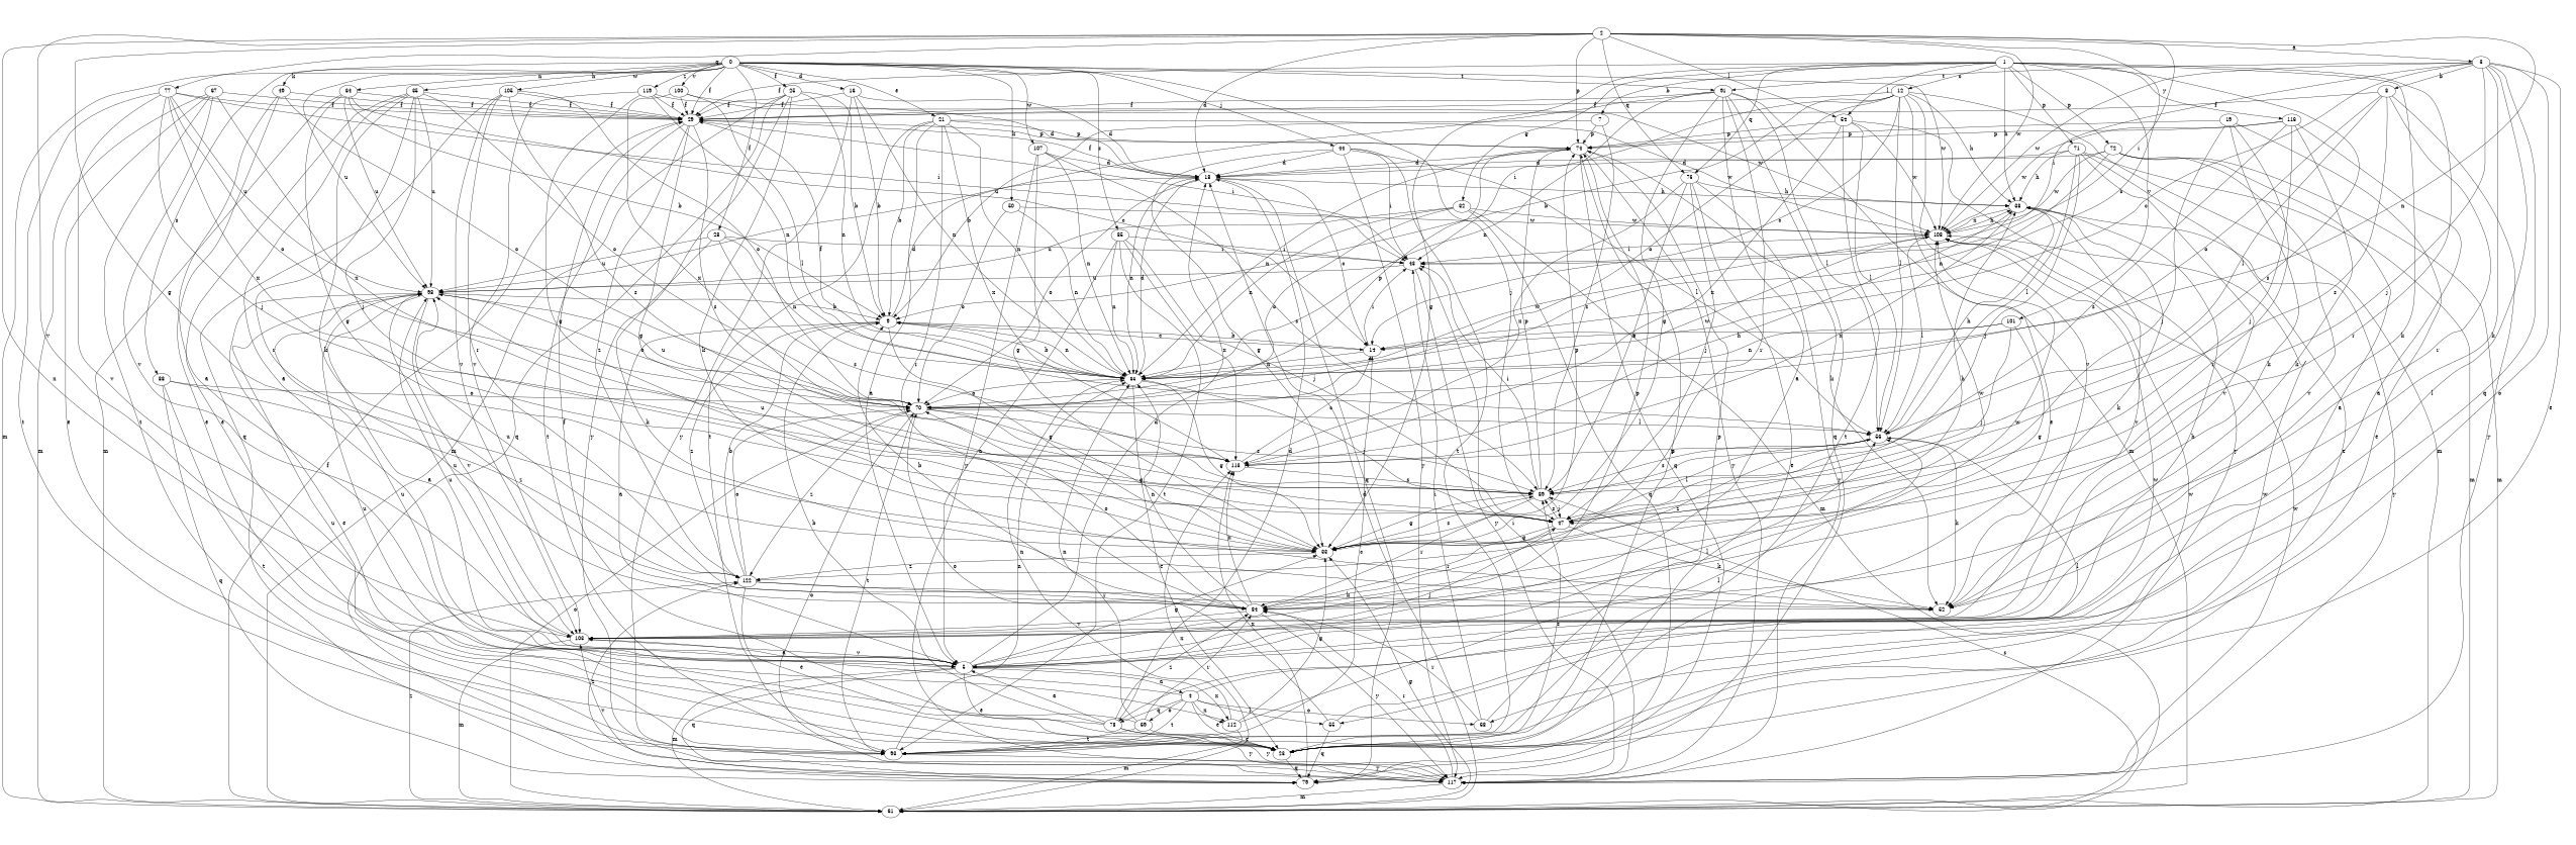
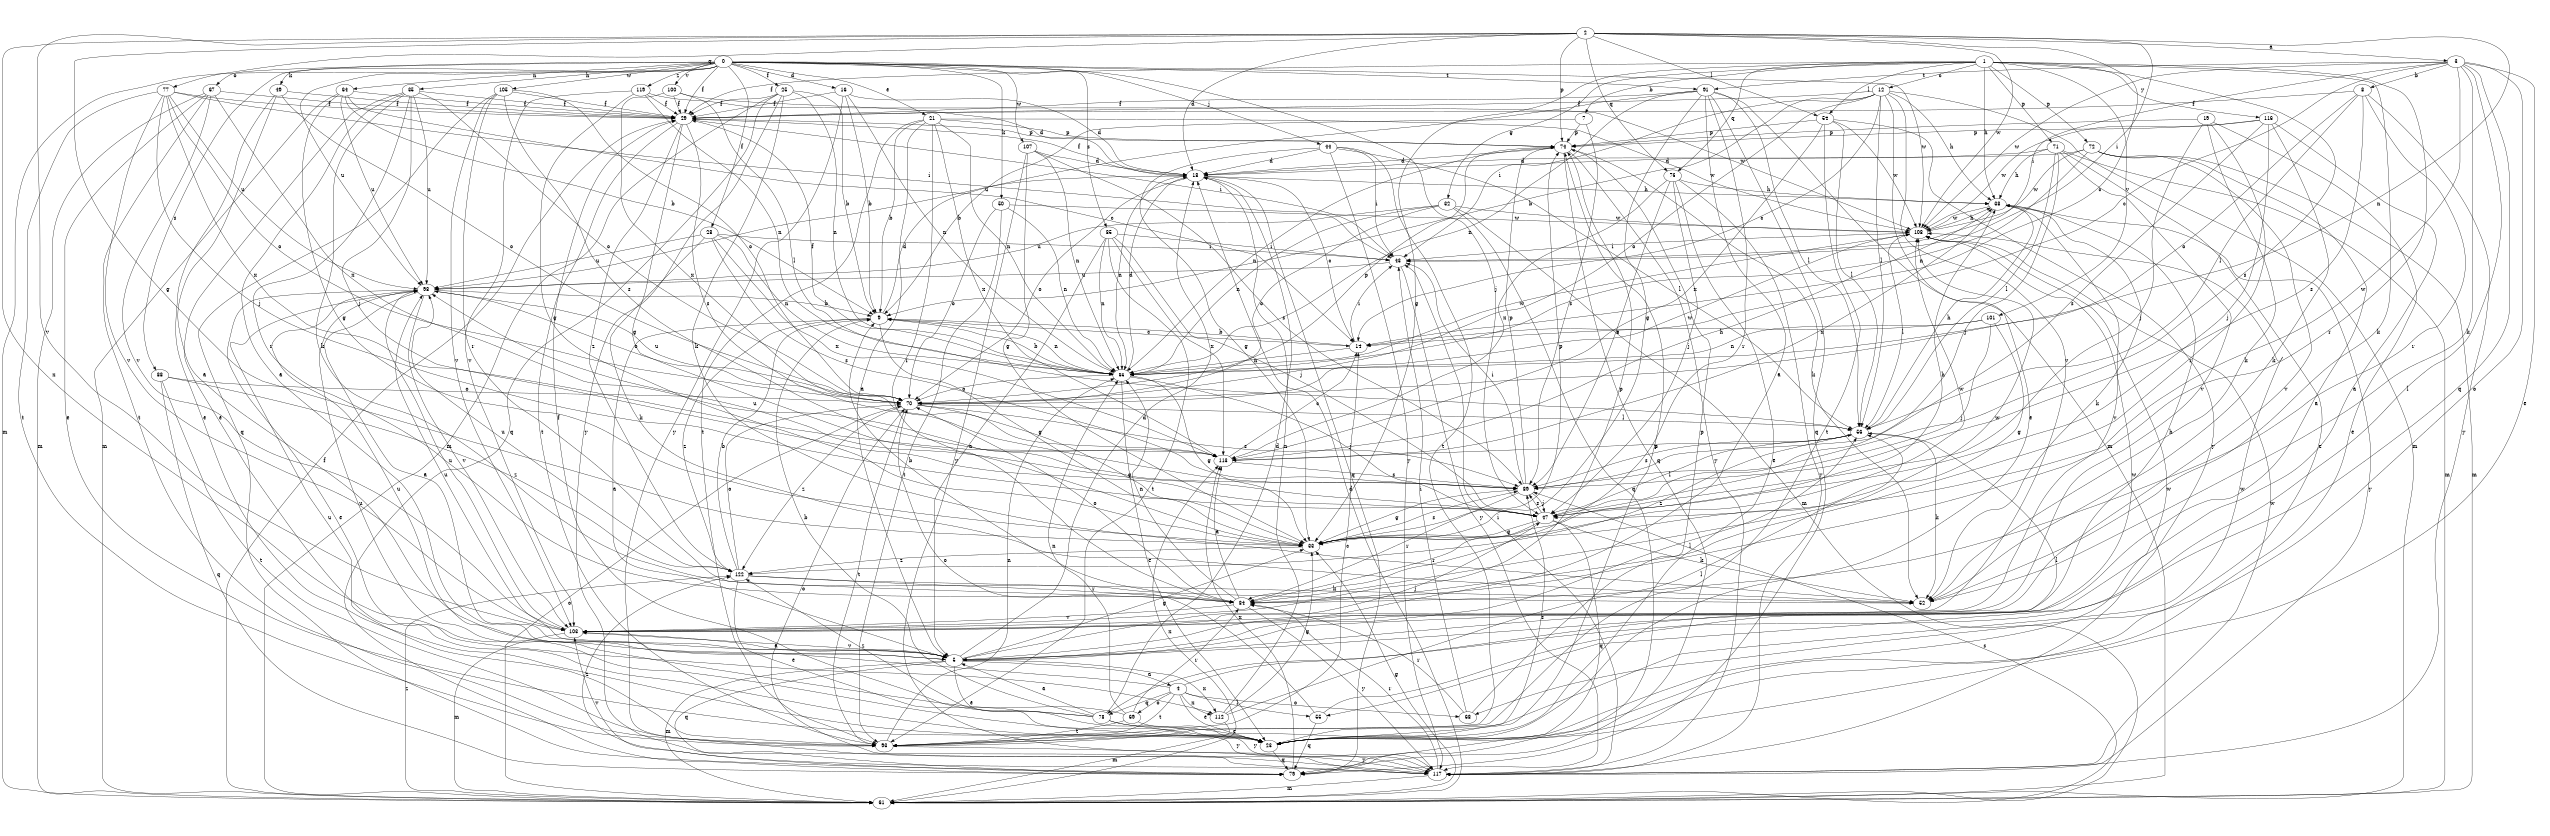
  strict digraph {
    0
    16
    21
    25
    28
    29
    35
    44
    47
    49
    50
    61
    64
    67
    85
    88
    91
    98
    100
    105
    107
    108
    119
    18
    65
    9
    117
    19
    52
    84
    74
    23
    93
    5
    113
    79
    89
    43
    33
    122
    70
    56
    14
    103
    38
    1
    7
    12
    32
    54
    71
    72
    76
    101
    116
    2
    3
    77
    112
    8
    55
    68
    78
    4
    69
    0 -> 16 [label=d]
    0 -> 21 [label=e]
    0 -> 25 [label=f]
    0 -> 28 [label=f]
    0 -> 29 [label=f]
    0 -> 35 [label=h]
    0 -> 44 [label=j]
    0 -> 47 [label=j]
    0 -> 49 [label=k]
    0 -> 50 [label=k]
    0 -> 61 [label=m]
    0 -> 64 [label=n]
+   0 -> 67 [label=o]
    0 -> 85 [label=s]
    0 -> 88 [label=s]
    0 -> 91 [label=t]
    0 -> 98 [label=u]
    0 -> 100 [label=v]
    0 -> 105 [label=w]
    0 -> 107 [label=w]
    0 -> 108 [label=w]
    0 -> 119 [label=z]
    16 -> 29 [label=f]
    16 -> 18 [label=d]
    16 -> 65 [label=n]
    16 -> 9 [label=b]
    16 -> 117 [label=y]
    21 -> 108 [label=w]
    21 -> 65 [label=n]
    21 -> 9 [label=b]
    21 -> 84 [label=r]
    21 -> 74 [label=p]
    21 -> 93 [label=t]
    21 -> 5 [label=a]
    21 -> 113 [label=x]
    25 -> 29 [label=f]
    25 -> 61 [label=m]
    25 -> 65 [label=n]
    25 -> 9 [label=b]
    25 -> 117 [label=y]
    25 -> 52 [label=k]
    25 -> 79 [label=q]
    28 -> 98 [label=u]
    28 -> 65 [label=n]
    28 -> 52 [label=k]
+   28 -> 113 [label=x]
    28 -> 89 [label=s]
    28 -> 43 [label=i]
    29 -> 74 [label=p]
    29 -> 93 [label=t]
    29 -> 89 [label=s]
    29 -> 43 [label=i]
    29 -> 33 [label=g]
    29 -> 122 [label=z]
    35 -> 29 [label=f]
    35 -> 47 [label=j]
    35 -> 98 [label=u]
    35 -> 52 [label=k]
    35 -> 84 [label=r]
    35 -> 23 [label=e]
    35 -> 5 [label=a]
    35 -> 70 [label=o]
    44 -> 18 [label=d]
    44 -> 117 [label=y]
    44 -> 93 [label=t]
    44 -> 43 [label=i]
    44 -> 33 [label=g]
    44 -> 56 [label=l]
    47 -> 98 [label=u]
    47 -> 52 [label=k]
    47 -> 84 [label=r]
+   47 -> 79 [label=q]
    47 -> 89 [label=s]
    47 -> 33 [label=g]
    47 -> 56 [label=l]
    49 -> 29 [label=f]
    49 -> 23 [label=e]
    49 -> 5 [label=a]
    49 -> 70 [label=o]
    50 -> 108 [label=w]
    50 -> 65 [label=n]
+   50 -> 93 [label=t]
    50 -> 70 [label=o]
    61 -> 29 [label=f]
    61 -> 18 [label=d]
    61 -> 113 [label=x]
    61 -> 89 [label=s]
    61 -> 33 [label=g]
    61 -> 122 [label=z]
    61 -> 70 [label=o]
    64 -> 29 [label=f]
    64 -> 61 [label=m]
    64 -> 98 [label=u]
    64 -> 9 [label=b]
    64 -> 33 [label=g]
    64 -> 14 [label=c]
    67 -> 29 [label=f]
    67 -> 61 [label=m]
    67 -> 23 [label=e]
    67 -> 93 [label=t]
    67 -> 113 [label=x]
    67 -> 103 [label=v]
    85 -> 47 [label=j]
    85 -> 65 [label=n]
    85 -> 93 [label=t]
    85 -> 5 [label=a]
    85 -> 113 [label=x]
    85 -> 43 [label=i]
    88 -> 93 [label=t]
    88 -> 79 [label=q]
    88 -> 122 [label=z]
    88 -> 70 [label=o]
    91 -> 29 [label=f]
    91 -> 61 [label=m]
    91 -> 98 [label=u]
    91 -> 65 [label=n]
    91 -> 84 [label=r]
    91 -> 5 [label=a]
    91 -> 79 [label=q]
    91 -> 33 [label=g]
    91 -> 56 [label=l]
    98 -> 9 [label=b]
    98 -> 23 [label=e]
    98 -> 5 [label=a]
    98 -> 70 [label=o]
    98 -> 103 [label=v]
    100 -> 29 [label=f]
    100 -> 18 [label=d]
    100 -> 113 [label=x]
    100 -> 56 [label=l]
    105 -> 29 [label=f]
    105 -> 84 [label=r]
    105 -> 79 [label=q]
    105 -> 89 [label=s]
    105 -> 70 [label=o]
    105 -> 103 [label=v]
    107 -> 18 [label=d]
    107 -> 65 [label=n]
    107 -> 117 [label=y]
    107 -> 89 [label=s]
    107 -> 33 [label=g]
    108 -> 43 [label=i]
    108 -> 56 [label=l]
    108 -> 38 [label=h]
    119 -> 29 [label=f]
    119 -> 108 [label=w]
    119 -> 65 [label=n]
    119 -> 33 [label=g]
    119 -> 103 [label=v]
    18 -> 29 [label=f]
    18 -> 65 [label=n]
    18 -> 79 [label=q]
    18 -> 70 [label=o]
    18 -> 14 [label=c]
    18 -> 38 [label=h]
    65 -> 29 [label=f]
    65 -> 47 [label=j]
    65 -> 108 [label=w]
    65 -> 18 [label=d]
    65 -> 9 [label=b]
    65 -> 23 [label=e]
    65 -> 33 [label=g]
    65 -> 70 [label=o]
    9 -> 18 [label=d]
    9 -> 65 [label=n]
    9 -> 5 [label=a]
    9 -> 33 [label=g]
    9 -> 122 [label=z]
    9 -> 14 [label=c]
    117 -> 61 [label=m]
    117 -> 108 [label=w]
    117 -> 84 [label=r]
    117 -> 43 [label=i]
    117 -> 70 [label=o]
    117 -> 103 [label=v]
    19 -> 47 [label=j]
    19 -> 52 [label=k]
    19 -> 84 [label=r]
    19 -> 74 [label=p]
    19 -> 23 [label=e]
    84 -> 108 [label=w]
    84 -> 65 [label=n]
    84 -> 9 [label=b]
    84 -> 117 [label=y]
-   84 -> 113 [label=x]
+   84 -> 113 [label=a]
    84 -> 70 [label=o]
    84 -> 103 [label=v]
    74 -> 18 [label=d]
    74 -> 65 [label=n]
    74 -> 117 [label=y]
    74 -> 52 [label=k]
    74 -> 79 [label=q]
    23 -> 108 [label=w]
    23 -> 74 [label=p]
    23 -> 79 [label=q]
    23 -> 89 [label=s]
    93 -> 98 [label=u]
    93 -> 108 [label=w]
    93 -> 65 [label=n]
    93 -> 117 [label=y]
    93 -> 14 [label=c]
    5 -> 47 [label=j]
    5 -> 61 [label=m]
    5 -> 98 [label=u]
    5 -> 18 [label=d]
    5 -> 23 [label=e]
    5 -> 79 [label=q]
    5 -> 33 [label=g]
    5 -> 56 [label=l]
    5 -> 103 [label=v]
    5 -> 38 [label=h]
    5 -> 112 [label=x]
    5 -> 4 [label=a]
    113 -> 89 [label=s]
    113 -> 14 [label=c]
    113 -> 38 [label=h]
    79 -> 113 [label=x]
    79 -> 122 [label=z]
    89 -> 47 [label=j]
    89 -> 84 [label=r]
    89 -> 74 [label=p]
    89 -> 43 [label=i]
    89 -> 33 [label=g]
    43 -> 98 [label=u]
    43 -> 117 [label=y]
    33 -> 108 [label=w]
    33 -> 74 [label=p]
    33 -> 89 [label=s]
    33 -> 122 [label=z]
    33 -> 38 [label=h]
    122 -> 98 [label=u]
    122 -> 9 [label=b]
    122 -> 52 [label=k]
    122 -> 84 [label=r]
    122 -> 23 [label=e]
    122 -> 70 [label=o]
    70 -> 98 [label=u]
    70 -> 108 [label=w]
    70 -> 74 [label=p]
    70 -> 93 [label=t]
    70 -> 89 [label=s]
    70 -> 33 [label=g]
    70 -> 122 [label=z]
    70 -> 56 [label=l]
    56 -> 52 [label=k]
    56 -> 113 [label=x]
    56 -> 89 [label=s]
    56 -> 122 [label=z]
    56 -> 38 [label=h]
    14 -> 65 [label=n]
    14 -> 9 [label=b]
    14 -> 43 [label=i]
    103 -> 61 [label=m]
    103 -> 98 [label=u]
    103 -> 74 [label=p]
    103 -> 5 [label=a]
-   38 -> 108 [label=x]
+   38 -> 108 [label=w]
    38 -> 117 [label=y]
    38 -> 52 [label=k]
    38 -> 113 [label=x]
    38 -> 103 [label=v]
    1 -> 29 [label=f]
    1 -> 52 [label=k]
    1 -> 84 [label=r]
    1 -> 89 [label=s]
    1 -> 33 [label=g]
    1 -> 38 [label=h]
    1 -> 7 [label=b]
    1 -> 12 [label=c]
    1 -> 32 [label=g]
    1 -> 54 [label=l]
    1 -> 71 [label=p]
    1 -> 72 [label=p]
    1 -> 76 [label=q]
    1 -> 101 [label=v]
    1 -> 116 [label=y]
    7 -> 9 [label=b]
    7 -> 74 [label=p]
    7 -> 89 [label=s]
    12 -> 29 [label=f]
    12 -> 61 [label=m]
    12 -> 9 [label=b]
    12 -> 23 [label=e]
    12 -> 43 [label=i]
    12 -> 70 [label=o]
    12 -> 56 [label=l]
    12 -> 14 [label=c]
    12 -> 103 [label=v]
    12 -> 38 [label=h]
    32 -> 61 [label=m]
    32 -> 98 [label=u]
    32 -> 108 [label=w]
    32 -> 65 [label=n]
    32 -> 79 [label=q]
    32 -> 70 [label=o]
    54 -> 108 [label=w]
    54 -> 117 [label=y]
    54 -> 74 [label=p]
    54 -> 93 [label=t]
    54 -> 113 [label=x]
    54 -> 56 [label=l]
    71 -> 47 [label=j]
    71 -> 61 [label=m]
    71 -> 18 [label=d]
    71 -> 23 [label=e]
    71 -> 56 [label=l]
    71 -> 103 [label=v]
    71 -> 38 [label=h]
    72 -> 61 [label=m]
    72 -> 108 [label=w]
    72 -> 18 [label=d]
    72 -> 65 [label=n]
    72 -> 5 [label=a]
    72 -> 103 [label=v]
    76 -> 47 [label=j]
    76 -> 117 [label=y]
    76 -> 23 [label=e]
    76 -> 113 [label=x]
    76 -> 89 [label=s]
    76 -> 38 [label=h]
    101 -> 47 [label=j]
    101 -> 65 [label=n]
    101 -> 33 [label=g]
    101 -> 14 [label=c]
    116 -> 47 [label=j]
    116 -> 108 [label=w]
    116 -> 52 [label=k]
    116 -> 74 [label=p]
    116 -> 5 [label=a]
    116 -> 89 [label=s]
    2 -> 108 [label=w]
    2 -> 18 [label=d]
    2 -> 65 [label=n]
    2 -> 74 [label=p]
    2 -> 43 [label=i]
    2 -> 33 [label=g]
    2 -> 14 [label=c]
    2 -> 103 [label=v]
    2 -> 54 [label=l]
    2 -> 76 [label=q]
    2 -> 3 [label=a]
    2 -> 77 [label=q]
    2 -> 112 [label=x]
-   3 -> 47 [label=j]
+   3 -> 47 [label=w]
    3 -> 91 [label=t]
    3 -> 108 [label=w]
    3 -> 52 [label=k]
    3 -> 23 [label=e]
    3 -> 43 [label=i]
    3 -> 14 [label=c]
    3 -> 8 [label=b]
    3 -> 55 [label=l]
    3 -> 68 [label=o]
    3 -> 78 [label=q]
    77 -> 29 [label=f]
    77 -> 47 [label=j]
    77 -> 98 [label=u]
    77 -> 93 [label=t]
    77 -> 113 [label=x]
    77 -> 43 [label=i]
    77 -> 70 [label=o]
-   77 -> 5 [label=v]
+   77 -> 103 [label=v]
    112 -> 61 [label=m]
-   112 -> 65 [label=n]
+   112 -> 18 [label=n]
    112 -> 33 [label=g]
    112 -> 56 [label=l]
    8 -> 29 [label=f]
    8 -> 117 [label=y]
    8 -> 84 [label=r]
    8 -> 89 [label=s]
    8 -> 70 [label=o]
    8 -> 56 [label=l]
    55 -> 108 [label=w]
    55 -> 79 [label=q]
    55 -> 70 [label=o]
    68 -> 84 [label=r]
    68 -> 74 [label=p]
    68 -> 43 [label=i]
    78 -> 29 [label=f]
    78 -> 18 [label=d]
    78 -> 9 [label=b]
    78 -> 117 [label=y]
    78 -> 23 [label=e]
    78 -> 5 [label=a]
-   78 -> 84 [label=z]
+   78 -> 122 [label=z]
    4 -> 98 [label=u]
    4 -> 23 [label=e]
    4 -> 93 [label=t]
    4 -> 56 [label=l]
    4 -> 112 [label=x]
    4 -> 55 [label=l]
    4 -> 68 [label=o]
    4 -> 78 [label=q]
    4 -> 69 [label=o]
    69 -> 98 [label=u]
    69 -> 65 [label=n]
    69 -> 117 [label=y]
    69 -> 84 [label=r]
    69 -> 93 [label=t]
  }
